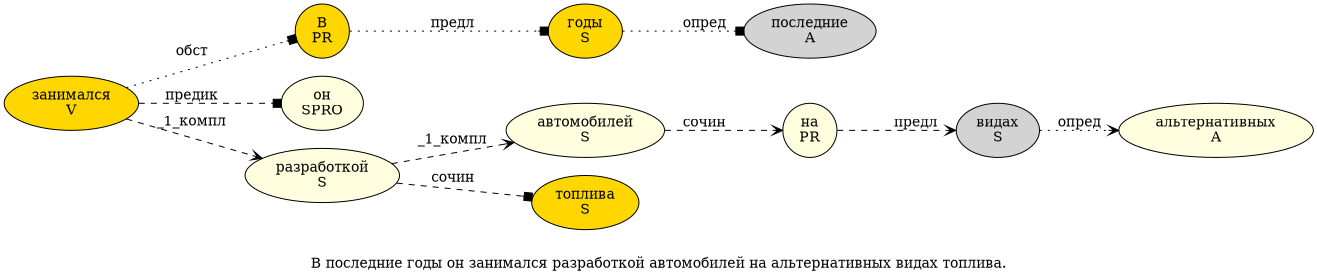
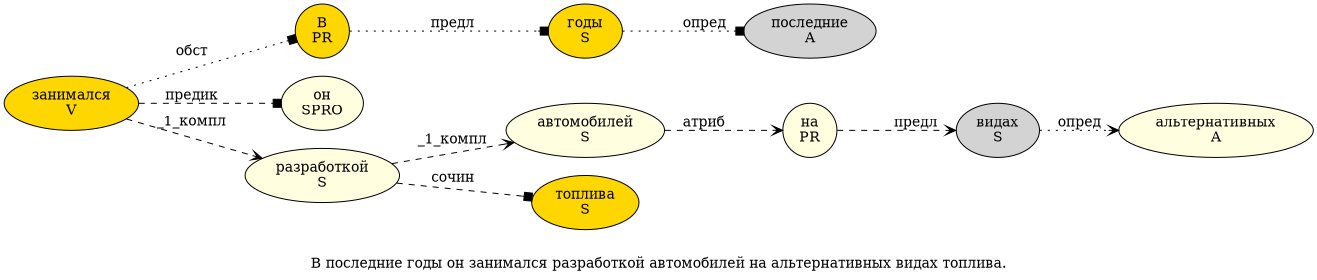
  digraph {
    label="В последние годы он занимался разработкой автомобилей на альтернативных видах топлива."
    rankdir=LR
    node [fillcolor=lightyellow penwidth=1 shape=ellipse style=filled]
    edge [arrowhead=box style=dashed]
    n1 [fillcolor=gold label="В\nPR"]
    n2 [fillcolor=gold label="годы\nS"]
    n3 [fillcolor=lightgrey label="последние\nA"]
    n4 [label="он\nSPRO"]
    n5 [fillcolor=gold label="занимался\nV"]
    n6 [label="разработкой\nS"]
    n7 [label="автомобилей\nS"]
    n8 [fillcolor=gold label="топлива\nS"]
    n9 [label="на\nPR"]
    n10 [fillcolor=lightgrey label="видах\nS"]
    n11 [label="альтернативных\nA"]
    n1 -> n2 [label="предл" style=dotted]
    n2 -> n3 [label="опред" style=dotted]
    n5 -> n1 [label="обст" style=dotted]
    n5 -> n4 [label="предик"]
    n5 -> n6 [arrowhead=vee label="_1_компл"]
    n6 -> n7 [arrowhead=vee label="_1_компл"]
    n6 -> n8 [label="сочин"]
-   n7 -> n9 [arrowhead=vee label="сочин"]
+   n7 -> n9 [arrowhead=vee label="атриб"]
    n9 -> n10 [arrowhead=vee label="предл"]
    n10 -> n11 [arrowhead=vee label="опред" style=dotted]
  }
